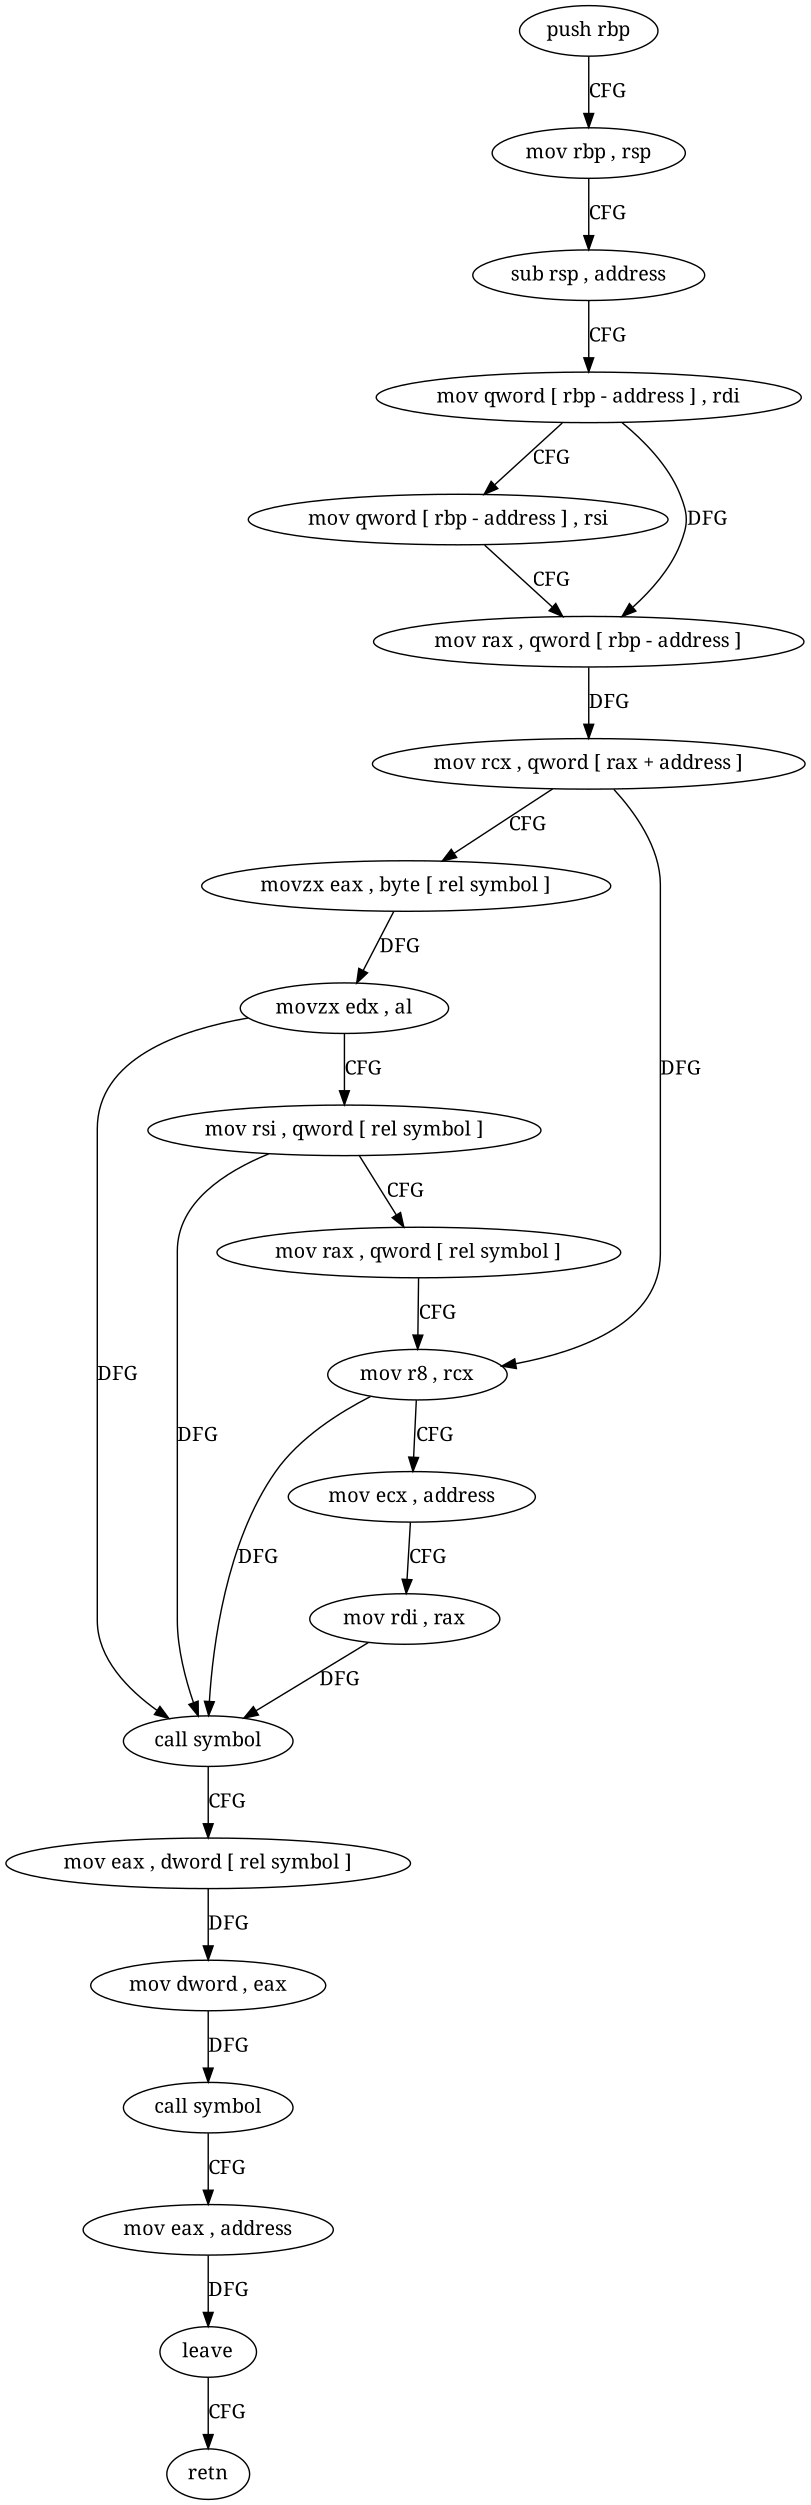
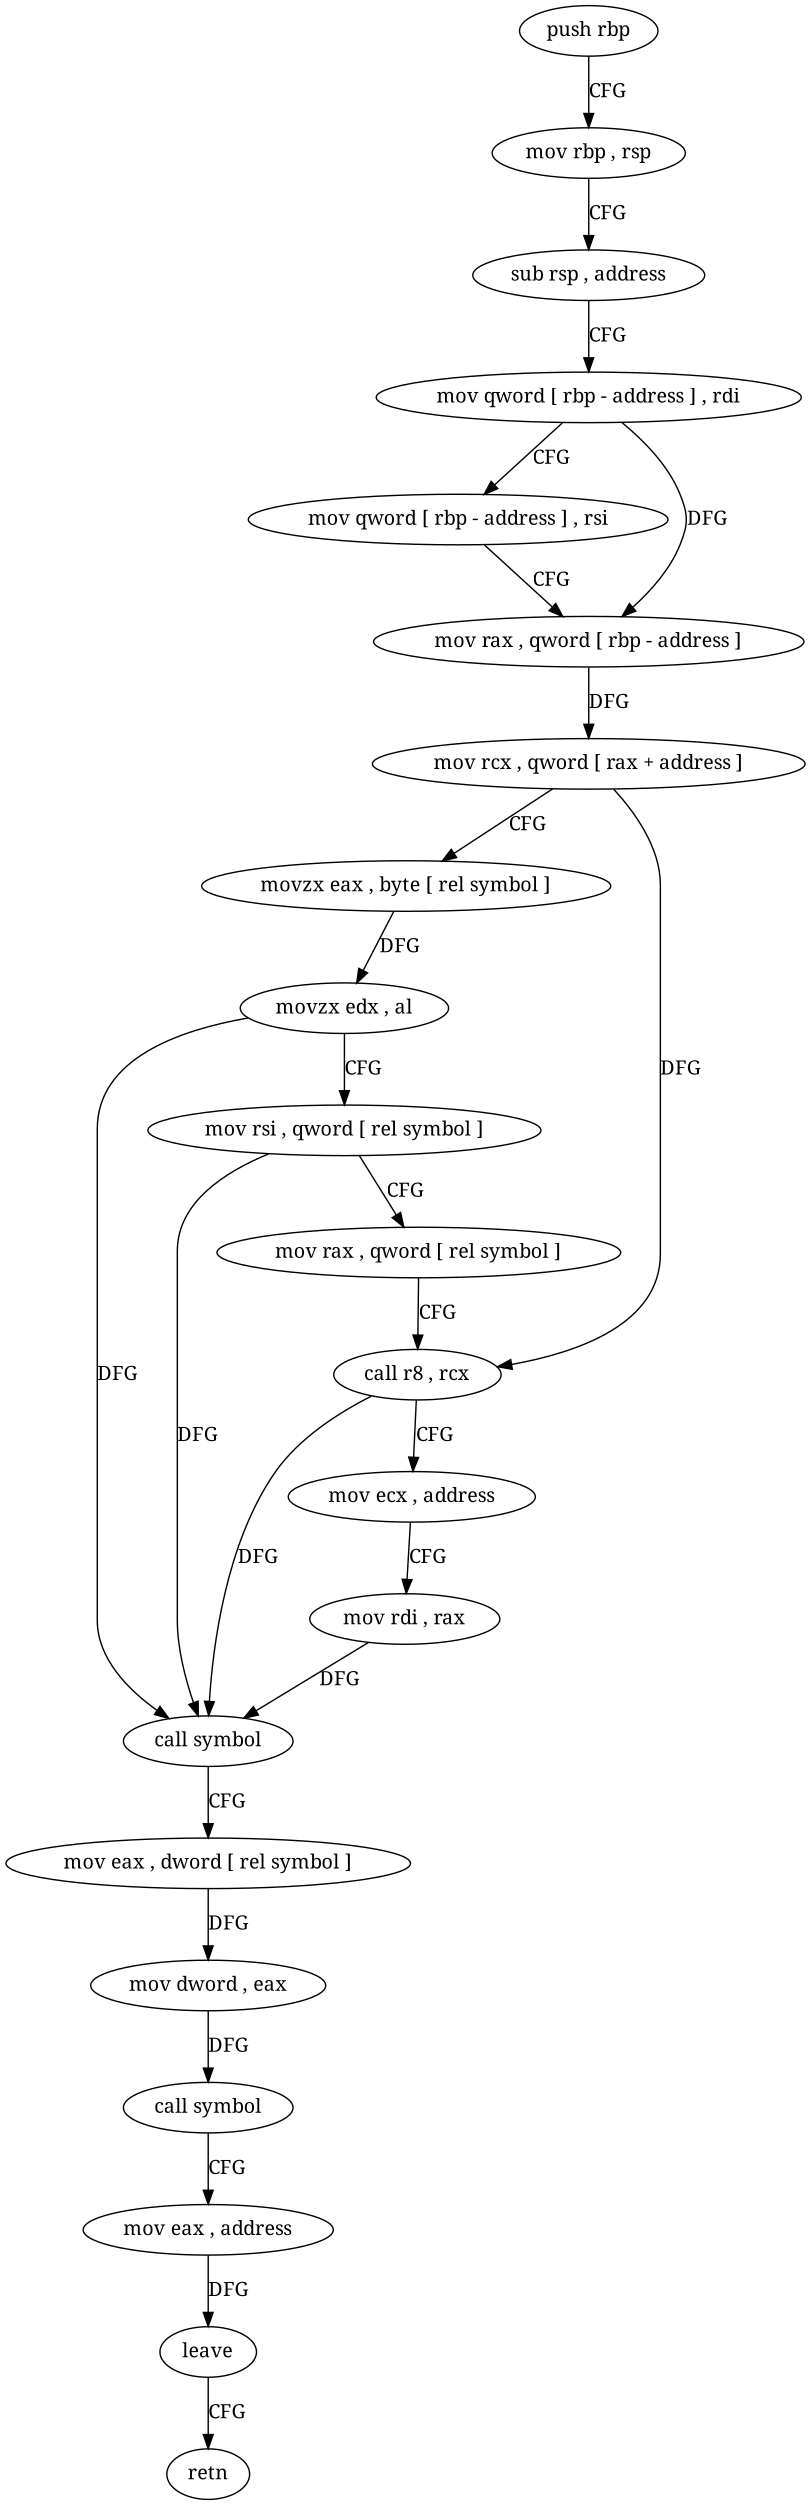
  digraph {
    fontname="Noto Serif"
    node [fontname="Noto Serif"]
    edge [fontname="Noto Serif"]
    n1 [label="push rbp"]
    n2 [label="mov rbp , rsp"]
    n3 [label="sub rsp , address"]
    n4 [label="mov qword [ rbp - address ] , rdi"]
    n5 [label="mov qword [ rbp - address ] , rsi"]
    n6 [label="mov rax , qword [ rbp - address ]"]
    n7 [label="mov rcx , qword [ rax + address ]"]
    n8 [label="movzx eax , byte [ rel symbol ]"]
-   n9 [label="mov r8 , rcx"]
+   n9 [label="call r8 , rcx"]
    n10 [label="movzx edx , al"]
    n11 [label="call symbol"]
    n12 [label="mov ecx , address"]
    n13 [label="mov rsi , qword [ rel symbol ]"]
    n14 [label="mov rax , qword [ rel symbol ]"]
    n15 [label="mov eax , dword [ rel symbol ]"]
    n16 [label="mov rdi , rax"]
    n17 [label="mov dword , eax"]
    n18 [label="call symbol"]
    n19 [label="mov eax , address"]
    n20 [label=leave]
    n21 [label=retn]
    n1 -> n2 [label=CFG]
    n2 -> n3 [label=CFG]
    n3 -> n4 [label=CFG]
    n4 -> n5 [label=CFG]
    n4 -> n6 [label=DFG]
    n5 -> n6 [label=CFG]
    n6 -> n7 [label=DFG]
    n7 -> n8 [label=CFG]
    n7 -> n9 [label=DFG]
    n8 -> n10 [label=DFG]
    n9 -> n11 [label=DFG]
    n9 -> n12 [label=CFG]
    n10 -> n11 [label=DFG]
    n10 -> n13 [label=CFG]
    n11 -> n15 [label=CFG]
    n12 -> n16 [label=CFG]
    n13 -> n11 [label=DFG]
    n13 -> n14 [label=CFG]
    n14 -> n9 [label=CFG]
    n15 -> n17 [label=DFG]
    n16 -> n11 [label=DFG]
    n17 -> n18 [label=DFG]
    n18 -> n19 [label=CFG]
    n19 -> n20 [label=DFG]
    n20 -> n21 [label=CFG]
  }
